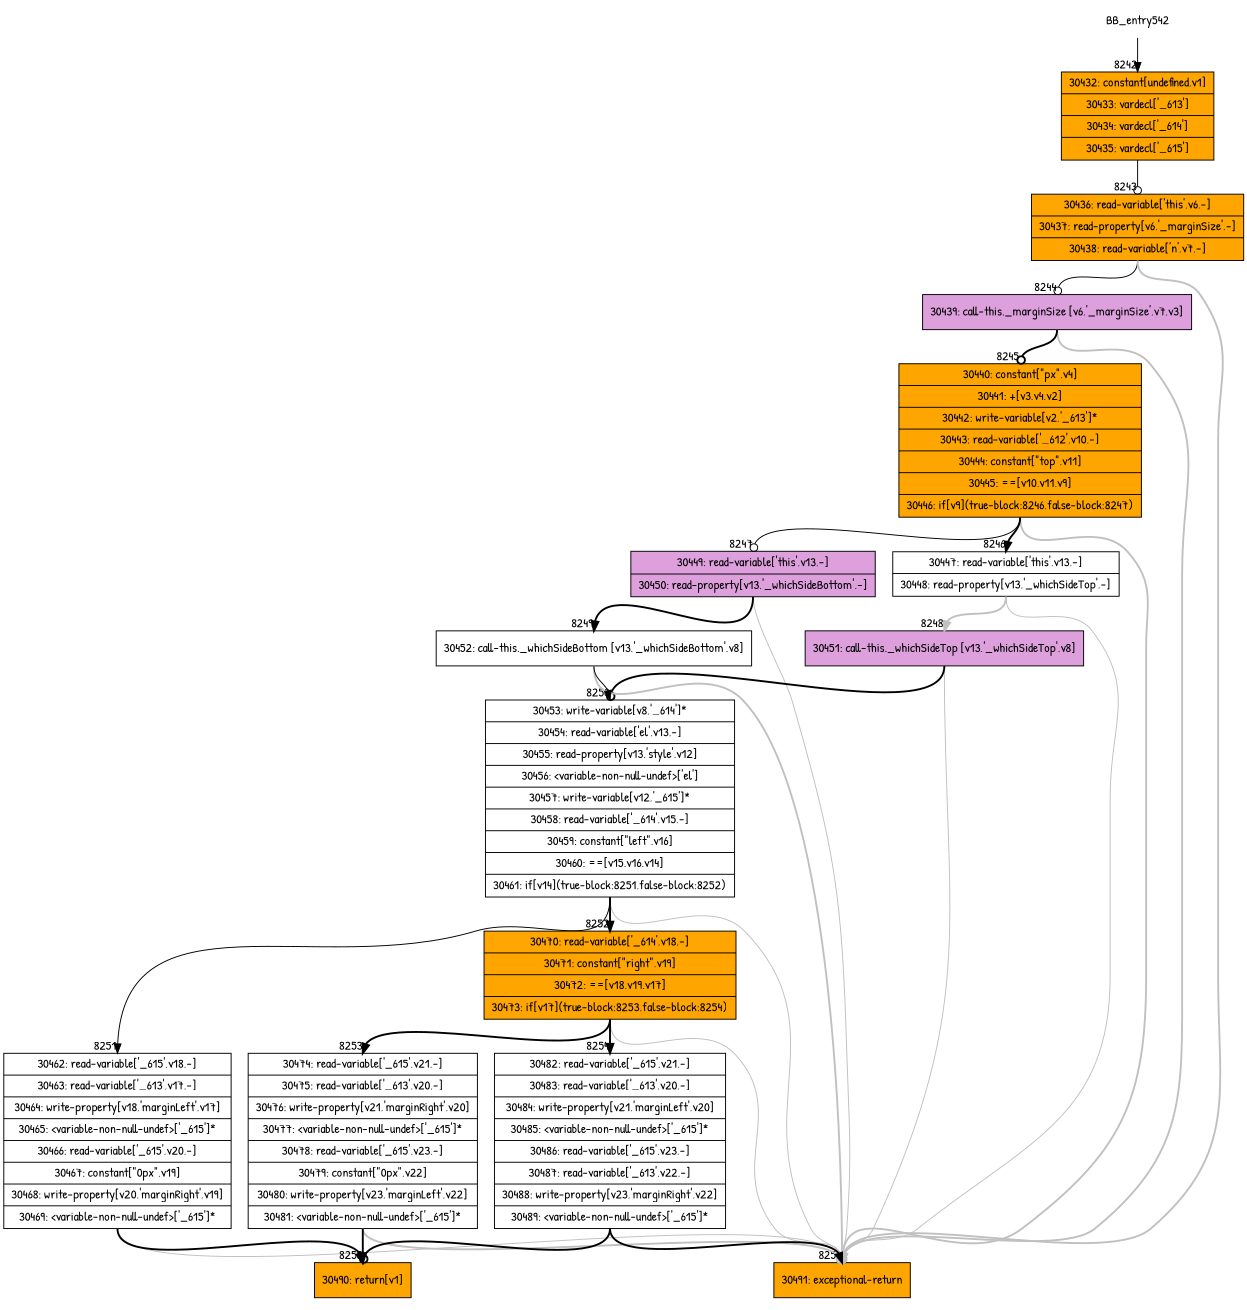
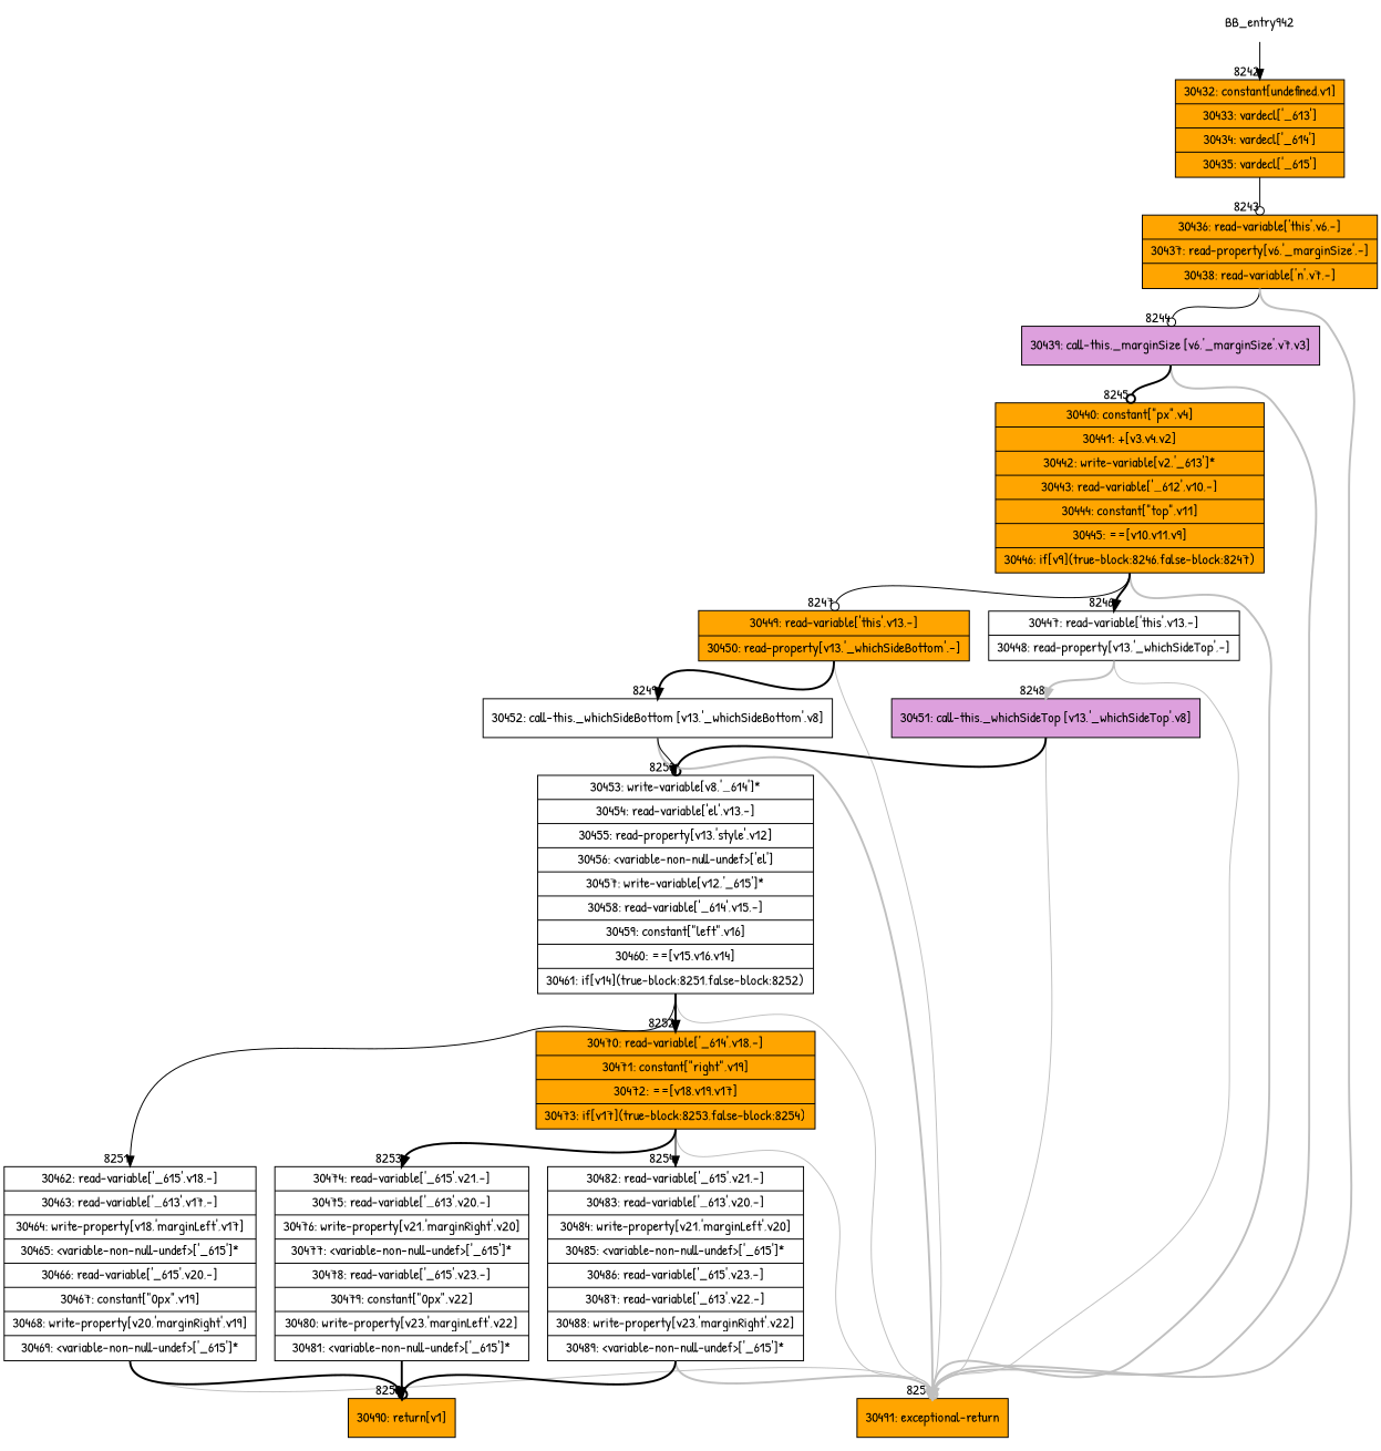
  digraph {
    fontname="Patrick Hand"
    rankdir=TD
    node [fillcolor=white fontname="Patrick Hand" shape=record style=filled]
    edge [arrowhead=normal fontname="Patrick Hand" headport=n style=bold tailport=s]
-   BB_entry542 [shape=none]
+   BB_entry542 [shape=none label=BB_entry942]
    n2 [fillcolor=orange label="{30432: constant[undefined,v1]|30433: vardecl['_613']|30434: vardecl['_614']|30435: vardecl['_615']}"]
    n3 [fillcolor=orange label="{30436: read-variable['this',v6,-]|30437: read-property[v6,'_marginSize',-]|30438: read-variable['n',v7,-]}"]
    n4 [fillcolor=plum label="{30439: call-this._marginSize [v6,'_marginSize',v7,v3]}"]
    n5 [fillcolor=orange label="{30491: exceptional-return}"]
    n6 [fillcolor=orange label="{30440: constant[\"px\",v4]|30441: +[v3,v4,v2]|30442: write-variable[v2,'_613']*|30443: read-variable['_612',v10,-]|30444: constant[\"top\",v11]|30445: ==[v10,v11,v9]|30446: if[v9](true-block:8246,false-block:8247)}"]
    n7 [label="{30447: read-variable['this',v13,-]|30448: read-property[v13,'_whichSideTop',-]}"]
-   n8 [fillcolor=plum label="{30449: read-variable['this',v13,-]|30450: read-property[v13,'_whichSideBottom',-]}"]
+   n8 [fillcolor=orange label="{30449: read-variable['this',v13,-]|30450: read-property[v13,'_whichSideBottom',-]}"]
    n9 [fillcolor=plum label="{30451: call-this._whichSideTop [v13,'_whichSideTop',v8]}"]
    n10 [label="{30452: call-this._whichSideBottom [v13,'_whichSideBottom',v8]}"]
    n11 [label="{30453: write-variable[v8,'_614']*|30454: read-variable['el',v13,-]|30455: read-property[v13,'style',v12]|30456: \<variable-non-null-undef\>['el']|30457: write-variable[v12,'_615']*|30458: read-variable['_614',v15,-]|30459: constant[\"left\",v16]|30460: ==[v15,v16,v14]|30461: if[v14](true-block:8251,false-block:8252)}"]
    n12 [label="{30462: read-variable['_615',v18,-]|30463: read-variable['_613',v17,-]|30464: write-property[v18,'marginLeft',v17]|30465: \<variable-non-null-undef\>['_615']*|30466: read-variable['_615',v20,-]|30467: constant[\"0px\",v19]|30468: write-property[v20,'marginRight',v19]|30469: \<variable-non-null-undef\>['_615']*}"]
    n13 [fillcolor=orange label="{30470: read-variable['_614',v18,-]|30471: constant[\"right\",v19]|30472: ==[v18,v19,v17]|30473: if[v17](true-block:8253,false-block:8254)}"]
    n14 [fillcolor=orange label="{30490: return[v1]}"]
    n15 [label="{30474: read-variable['_615',v21,-]|30475: read-variable['_613',v20,-]|30476: write-property[v21,'marginRight',v20]|30477: \<variable-non-null-undef\>['_615']*|30478: read-variable['_615',v23,-]|30479: constant[\"0px\",v22]|30480: write-property[v23,'marginLeft',v22]|30481: \<variable-non-null-undef\>['_615']*}"]
    n16 [label="{30482: read-variable['_615',v21,-]|30483: read-variable['_613',v20,-]|30484: write-property[v21,'marginLeft',v20]|30485: \<variable-non-null-undef\>['_615']*|30486: read-variable['_615',v23,-]|30487: read-variable['_613',v22,-]|30488: write-property[v23,'marginRight',v22]|30489: \<variable-non-null-undef\>['_615']*}"]
    BB_entry542 -> n2 [headlabel="    8242" style=solid]
    n2 -> n3 [arrowhead=odot headlabel="      8243" style=solid]
    n3 -> n4 [arrowhead=odot headlabel="      8244" style=solid]
    n3 -> n5 [color=gray headlabel="      8256"]
    n4 -> n5 [arrowhead=odot color=gray]
    n4 -> n6 [arrowhead=odot headlabel="      8245"]
    n6 -> n5 [color=gray]
    n6 -> n7 [headlabel="      8246"]
    n6 -> n8 [arrowhead=odot headlabel="      8247" style=solid]
    n7 -> n5 [color=gray style=solid]
    n7 -> n9 [color=gray headlabel="      8248"]
    n8 -> n5 [color=gray style=solid]
    n8 -> n10 [headlabel="      8249"]
    n9 -> n5 [color=gray style=solid]
    n9 -> n11 [arrowhead=odot headlabel="      8250"]
    n10 -> n5 [arrowhead=odot color=gray]
    n10 -> n11 [style=solid]
    n11 -> n5 [color=gray style=solid]
    n11 -> n12 [headlabel="      8251" style=solid]
    n11 -> n13 [headlabel="      8252"]
    n12 -> n5 [color=gray style=solid]
    n12 -> n14 [headlabel="      8255"]
    n13 -> n5 [color=gray style=solid]
    n13 -> n15 [headlabel="      8253"]
-   n13 -> n16 [headlabel="      8254"]
-   n15 -> n5 [arrowhead=odot color=gray]
+   n13 -> n16 [headlabel="      8254" style=solid]
    n15 -> n14
-   n16 -> n5 [color=black]
+   n16 -> n5 [color=gray]
    n16 -> n14 [arrowhead=odot]
  }
